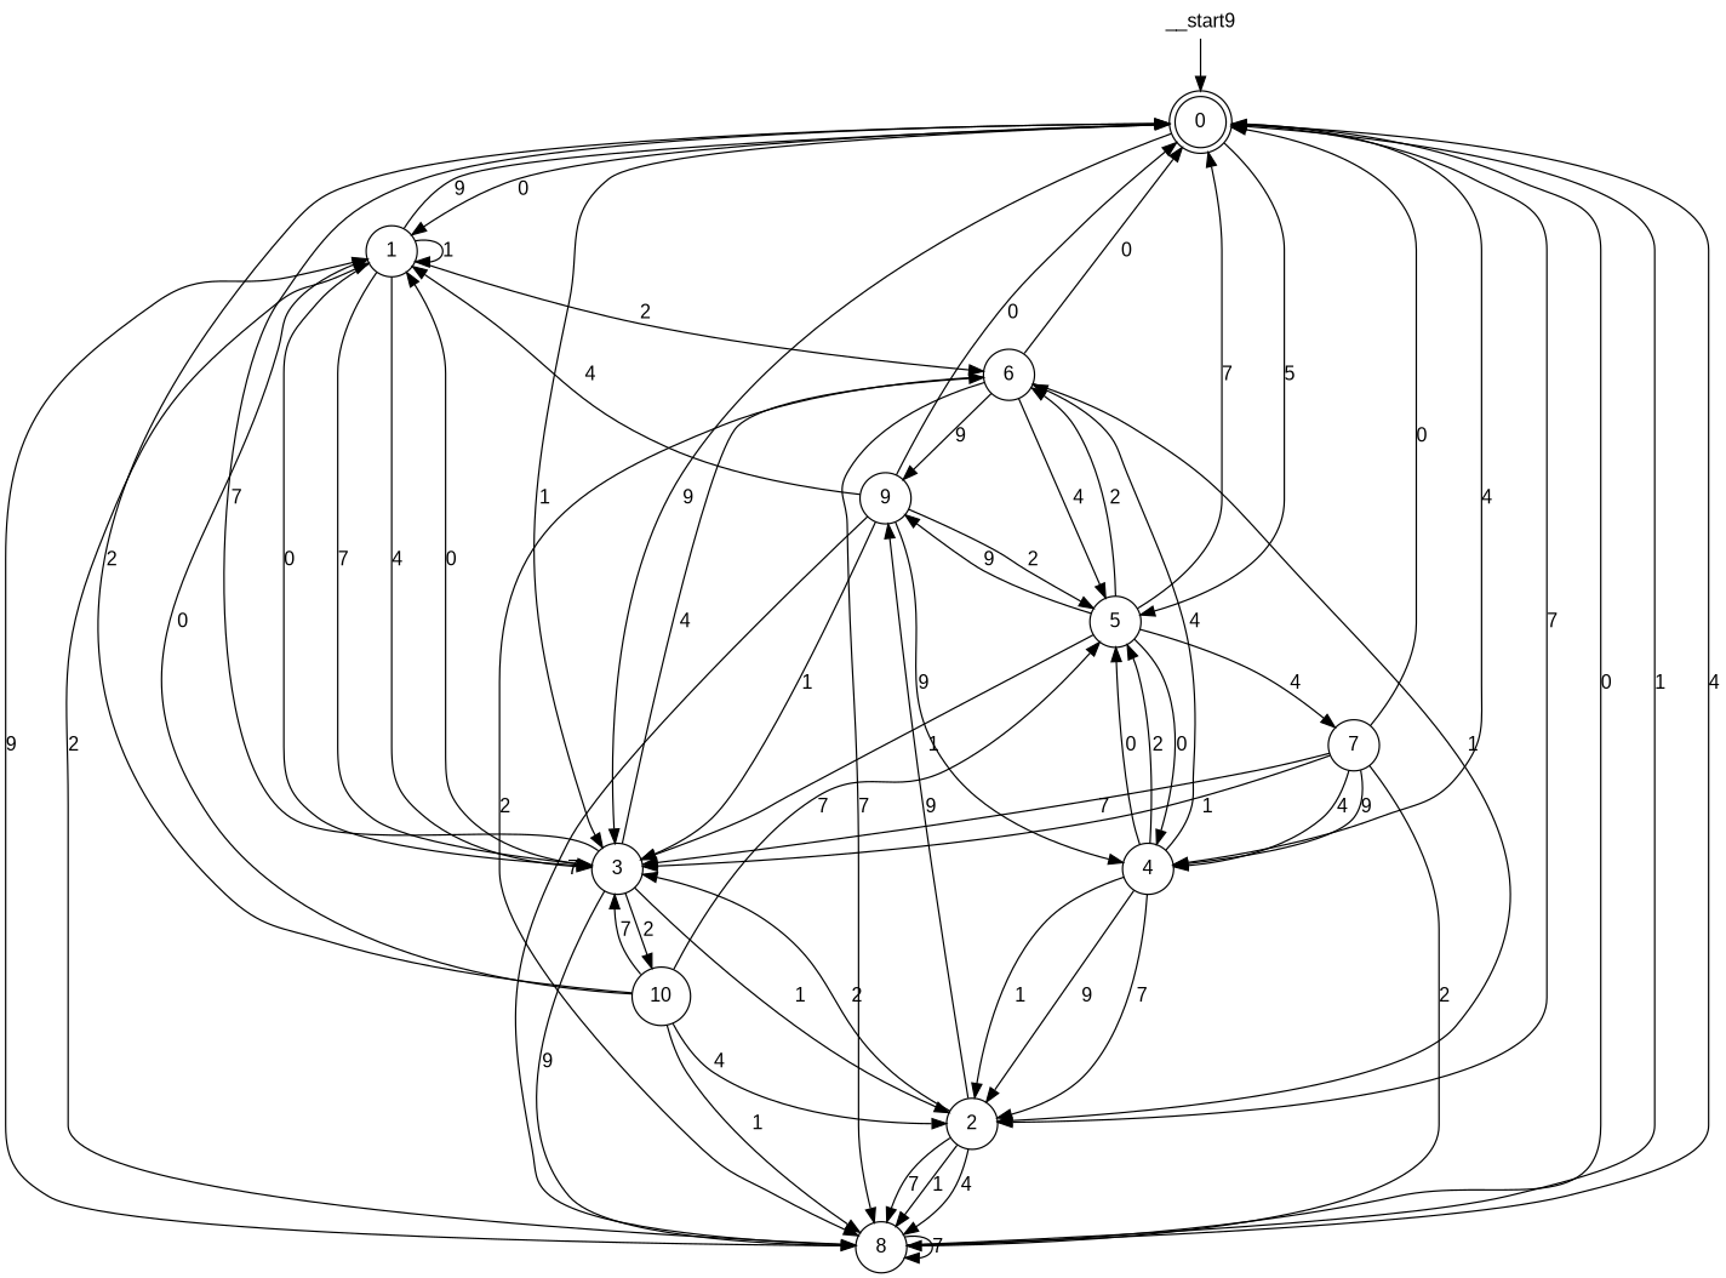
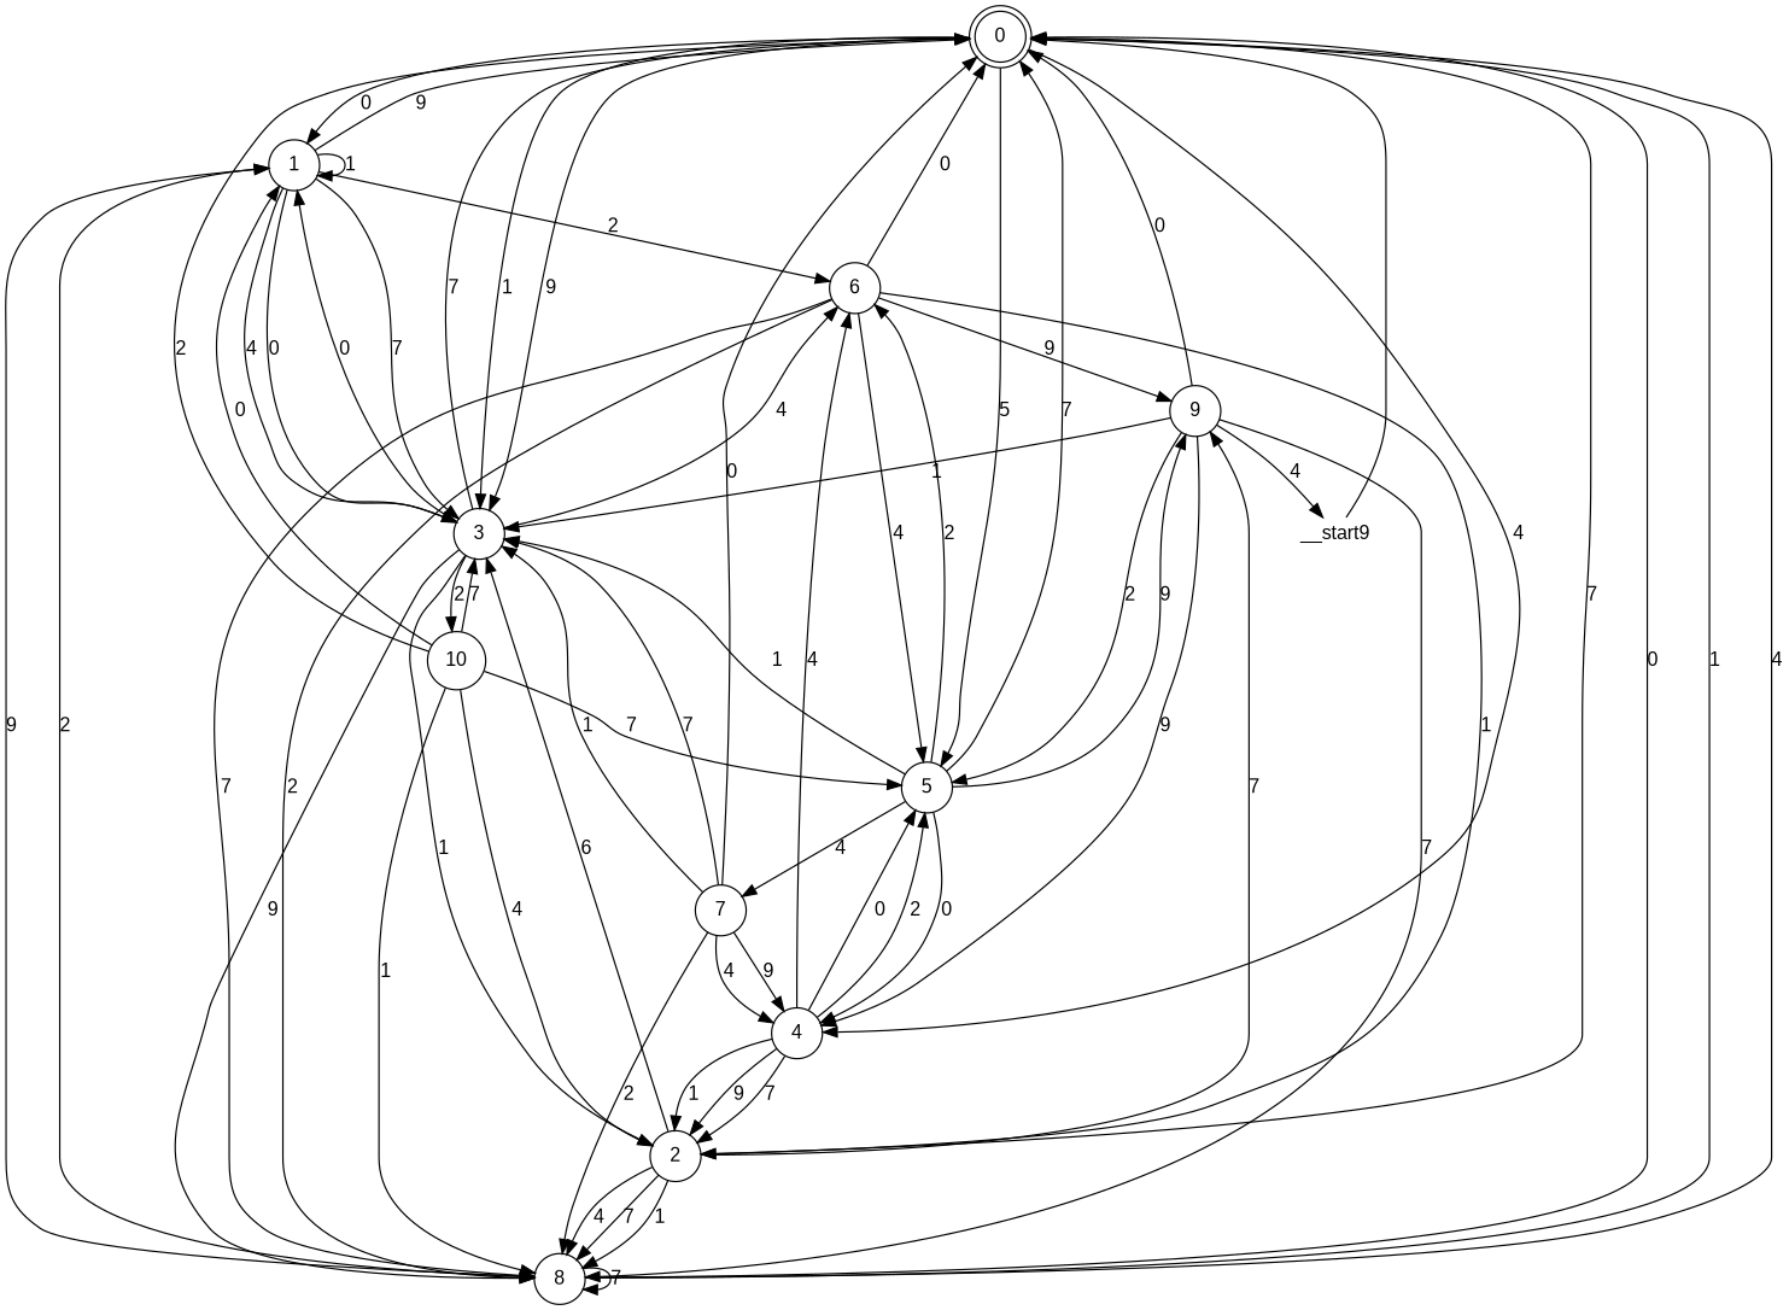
  digraph {
    fontname="Liberation Sans"
    node [fontname="Liberation Sans" shape=circle]
    edge [fontname="Liberation Sans"]
    n1 [label=0 shape=doublecircle]
    n2 [label=1]
    n3 [label=2]
    n4 [label=3]
    n5 [label=4]
    n6 [label=5]
    n7 [label=6]
    n8 [label=8]
    n9 [label=9]
    n10 [label=10]
    n11 [label=7]
    n12 [height=0 label=__start9 shape=none width=0]
    n1 -> n2 [label=0]
    n1 -> n3 [label=7]
    n1 -> n4 [label=1]
    n1 -> n4 [label=9]
    n1 -> n5 [label=4]
    n1 -> n6 [label=5]
    n2 -> n1 [label=9]
    n2 -> n2 [label=1]
    n2 -> n4 [label=0]
    n2 -> n4 [label=7]
    n2 -> n4 [label=4]
    n2 -> n7 [label=2]
-   n3 -> n4 [label=2]
+   n3 -> n4 [label=6]
    n3 -> n8 [label=7]
    n3 -> n8 [label=1]
    n3 -> n8 [label=4]
-   n3 -> n9 [label=9]
+   n3 -> n9 [label=7]
    n4 -> n1 [label=7]
    n4 -> n2 [label=0]
    n4 -> n3 [label=1]
    n4 -> n7 [label=4]
    n4 -> n8 [label=9]
    n4 -> n10 [label=2]
    n5 -> n3 [label=7]
    n5 -> n3 [label=1]
    n5 -> n3 [label=9]
    n5 -> n6 [label=0]
    n5 -> n6 [label=2]
    n5 -> n7 [label=4]
    n6 -> n1 [label=7]
    n6 -> n4 [label=1]
    n6 -> n5 [label=0]
    n6 -> n7 [label=2]
    n6 -> n9 [label=9]
    n6 -> n11 [label=4]
    n7 -> n1 [label=0]
    n7 -> n3 [label=1]
    n7 -> n6 [label=4]
    n7 -> n8 [label=7]
    n7 -> n8 [label=2]
    n7 -> n9 [label=9]
    n8 -> n1 [label=0]
    n8 -> n1 [label=1]
    n8 -> n1 [label=4]
    n8 -> n2 [label=9]
    n8 -> n2 [label=2]
    n8 -> n8 [label=7]
    n9 -> n1 [label=0]
-   n9 -> n2 [label=4]
+   n9 -> n12 [label=4]
    n9 -> n4 [label=1]
    n9 -> n5 [label=9]
    n9 -> n6 [label=2]
    n9 -> n8 [label=7]
    n10 -> n1 [label=2]
    n10 -> n2 [label=0]
    n10 -> n3 [label=4]
    n10 -> n4 [label=7]
    n10 -> n6 [label=7]
    n10 -> n8 [label=1]
    n11 -> n1 [label=0]
    n11 -> n4 [label=7]
    n11 -> n4 [label=1]
    n11 -> n5 [label=4]
    n11 -> n5 [label=9]
    n11 -> n8 [label=2]
    n12 -> n1
  }
